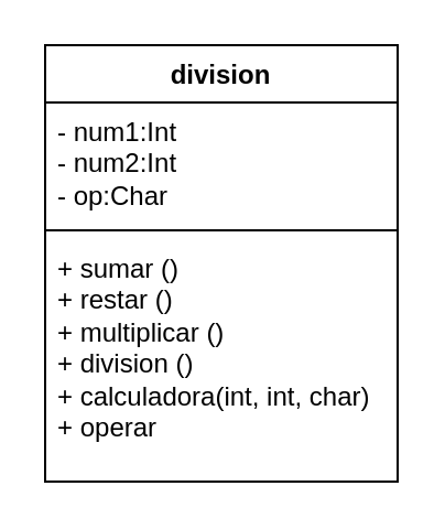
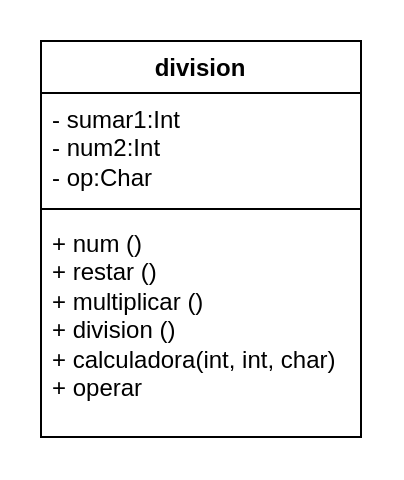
  <mxCell id="0" />
  <mxCell id="1" parent="0" />
  <mxCell id="2" value="division" style="swimlane;fontStyle=1;align=center;verticalAlign=top;childLayout=stackLayout;horizontal=1;startSize=26;horizontalStack=0;resizeParent=1;resizeParentMax=0;resizeLast=0;collapsible=1;marginBottom=0;whiteSpace=wrap;html=1;" vertex="1" parent="1"><mxGeometry x="20" y="20" width="160" height="198" as="geometry" /></mxCell>
- <mxCell id="3" value="&lt;div&gt;- num1:Int&lt;/div&gt;&lt;div&gt;- num2:Int&lt;/div&gt;&lt;div&gt;- op:Char&lt;/div&gt;" style="text;strokeColor=none;fillColor=none;align=left;verticalAlign=top;spacingLeft=4;spacingRight=4;overflow=hidden;rotatable=0;points=[[0,0.5],[1,0.5]];portConstraint=eastwest;whiteSpace=wrap;html=1;" vertex="1" parent="2"><mxGeometry y="26" width="160" height="54" as="geometry" /></mxCell>
+ <mxCell id="3" value="&lt;div&gt;- sumar1:Int&lt;/div&gt;&lt;div&gt;- num2:Int&lt;/div&gt;&lt;div&gt;- op:Char&lt;/div&gt;" style="text;strokeColor=none;fillColor=none;align=left;verticalAlign=top;spacingLeft=4;spacingRight=4;overflow=hidden;rotatable=0;points=[[0,0.5],[1,0.5]];portConstraint=eastwest;whiteSpace=wrap;html=1;" vertex="1" parent="2"><mxGeometry y="26" width="160" height="54" as="geometry" /></mxCell>
  <mxCell id="4" value="" style="line;strokeWidth=1;fillColor=none;align=left;verticalAlign=middle;spacingTop=-1;spacingLeft=3;spacingRight=3;rotatable=0;labelPosition=right;points=[];portConstraint=eastwest;strokeColor=inherit;" vertex="1" parent="2"><mxGeometry y="80" width="160" height="8" as="geometry" /></mxCell>
- <mxCell id="5" value="&lt;div&gt;+ sumar ()&lt;/div&gt;&lt;div&gt;+ restar ()&lt;/div&gt;&lt;div&gt;+ multiplicar ()&lt;/div&gt;&lt;div&gt;+ division ()&lt;/div&gt;&lt;div&gt;+ calculadora(int, int, char)&lt;/div&gt;&lt;div&gt;+ operar&lt;/div&gt;" style="text;strokeColor=none;fillColor=none;align=left;verticalAlign=top;spacingLeft=4;spacingRight=4;overflow=hidden;rotatable=0;points=[[0,0.5],[1,0.5]];portConstraint=eastwest;whiteSpace=wrap;html=1;" vertex="1" parent="2"><mxGeometry y="88" width="160" height="110" as="geometry" /></mxCell>
+ <mxCell id="5" value="&lt;div&gt;+ num ()&lt;/div&gt;&lt;div&gt;+ restar ()&lt;/div&gt;&lt;div&gt;+ multiplicar ()&lt;/div&gt;&lt;div&gt;+ division ()&lt;/div&gt;&lt;div&gt;+ calculadora(int, int, char)&lt;/div&gt;&lt;div&gt;+ operar&lt;/div&gt;" style="text;strokeColor=none;fillColor=none;align=left;verticalAlign=top;spacingLeft=4;spacingRight=4;overflow=hidden;rotatable=0;points=[[0,0.5],[1,0.5]];portConstraint=eastwest;whiteSpace=wrap;html=1;" vertex="1" parent="2"><mxGeometry y="88" width="160" height="110" as="geometry" /></mxCell>
